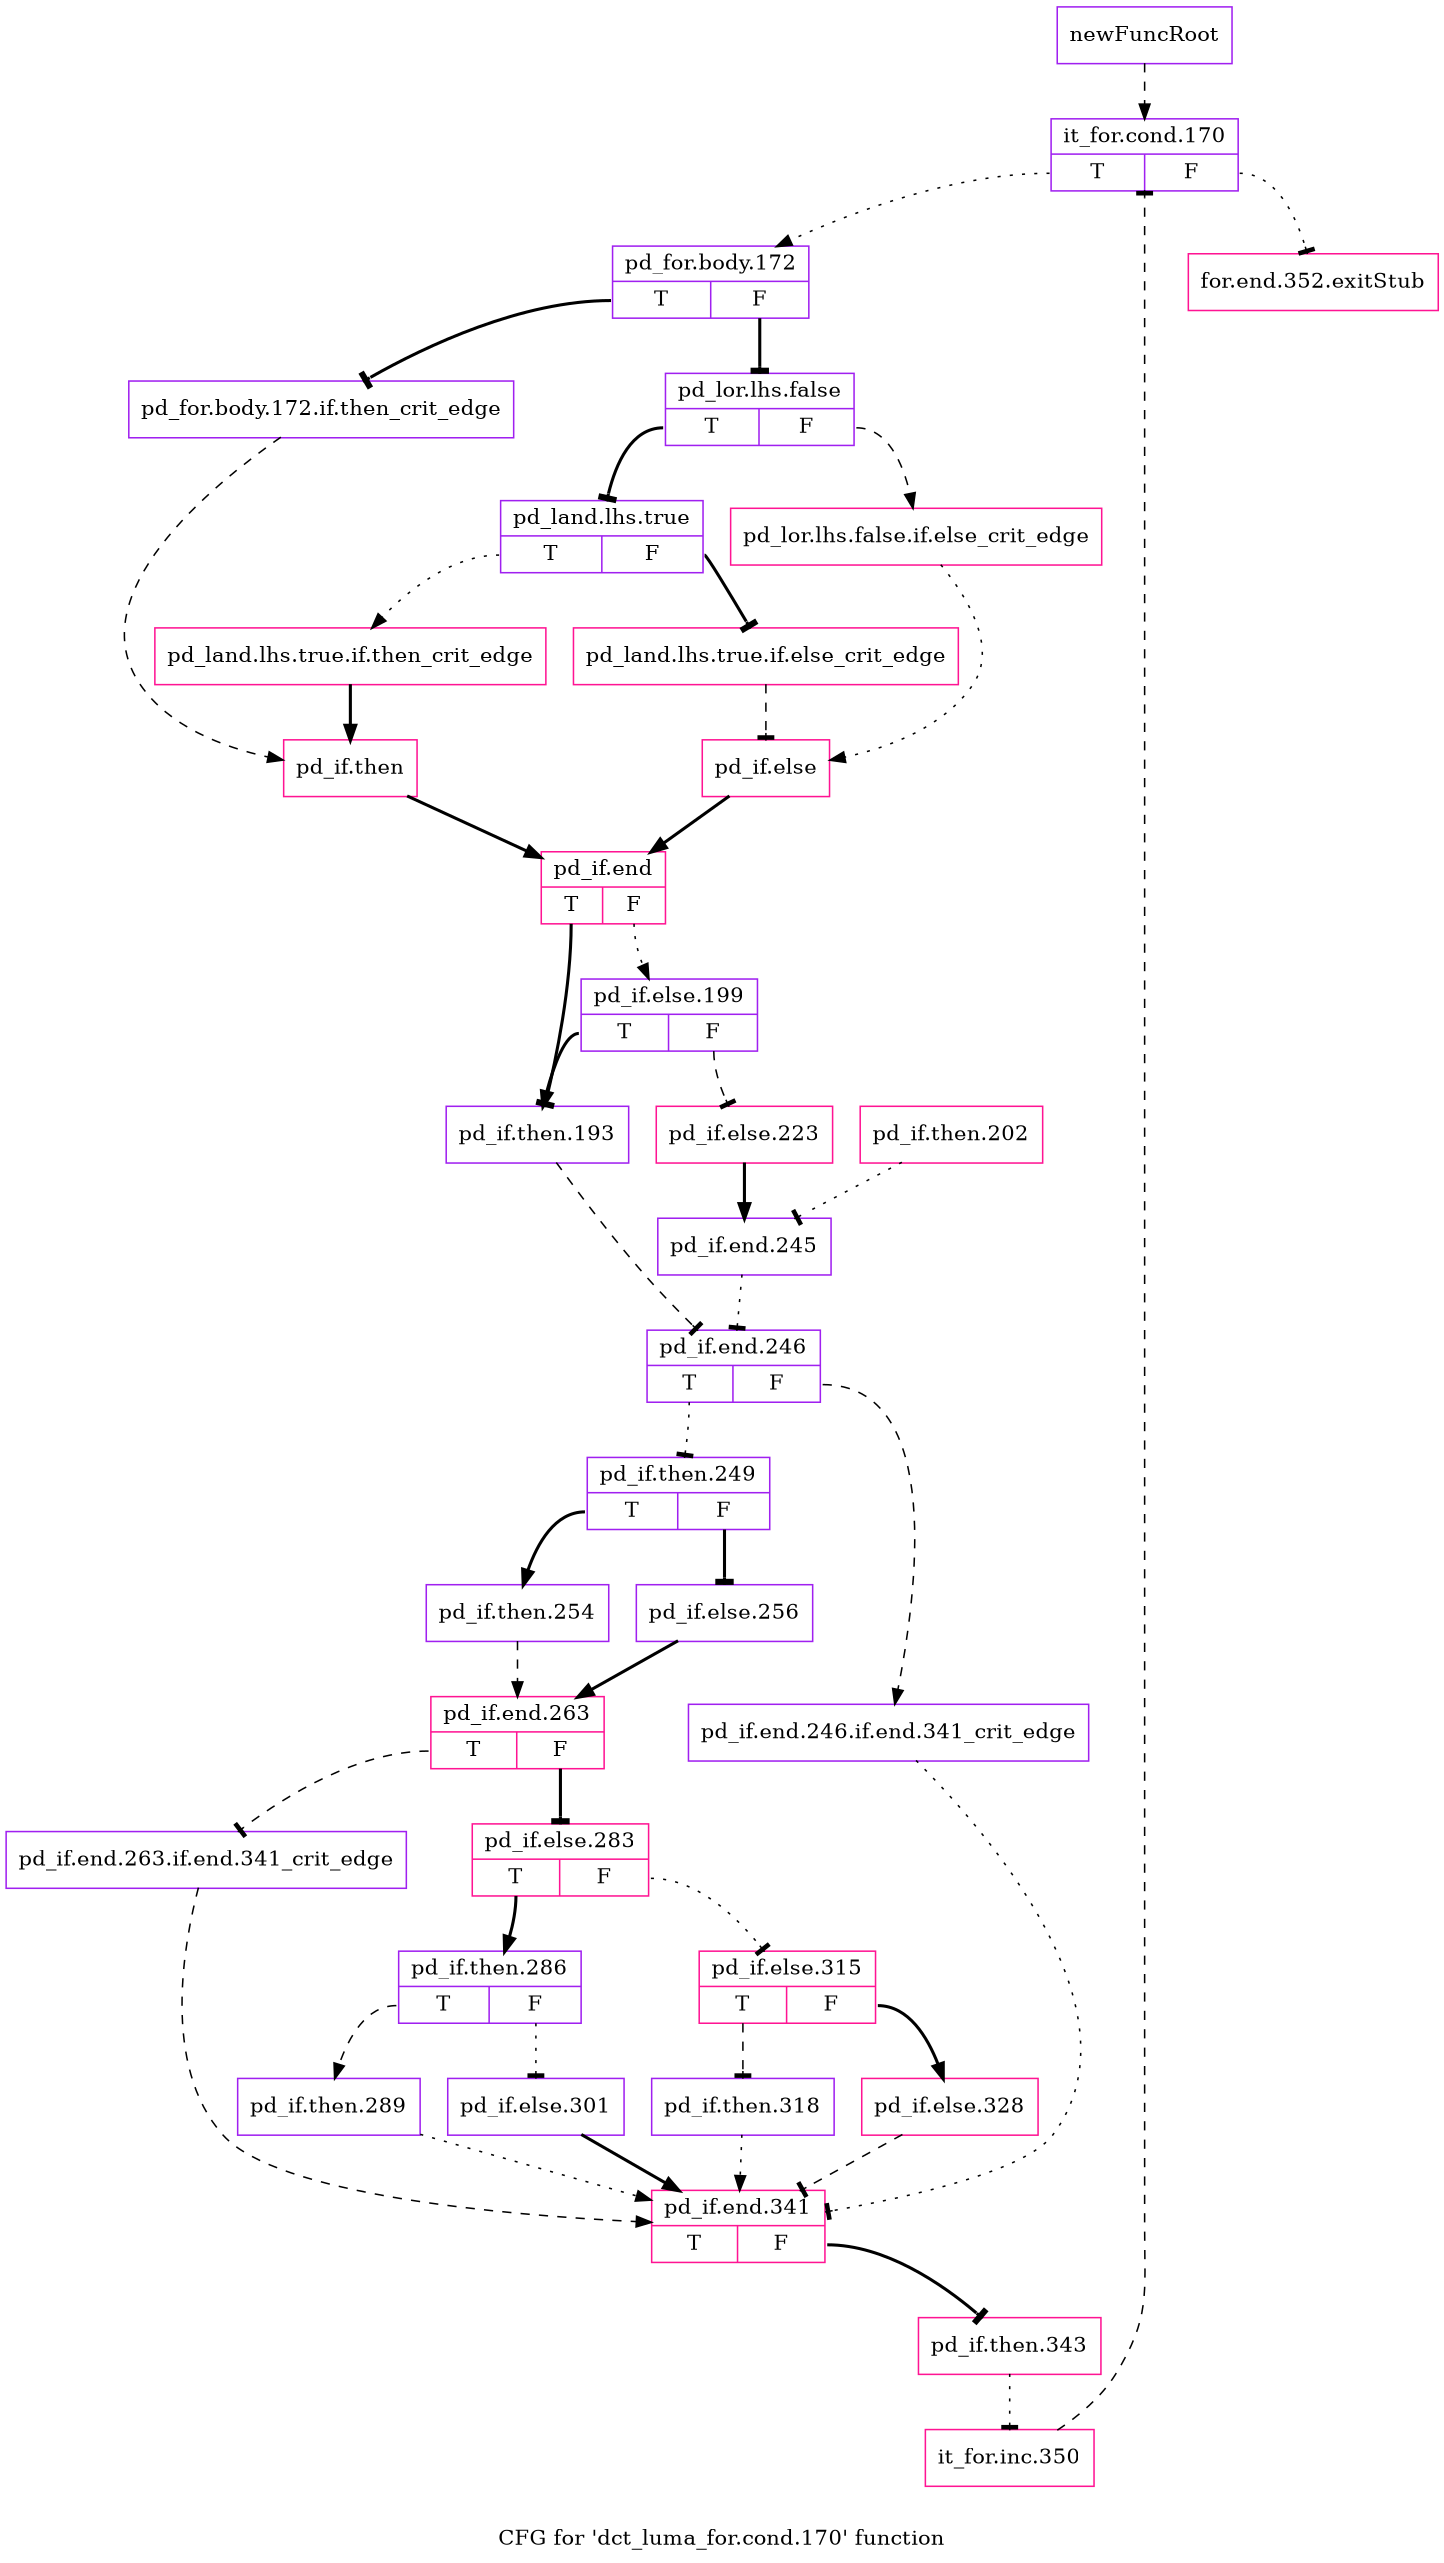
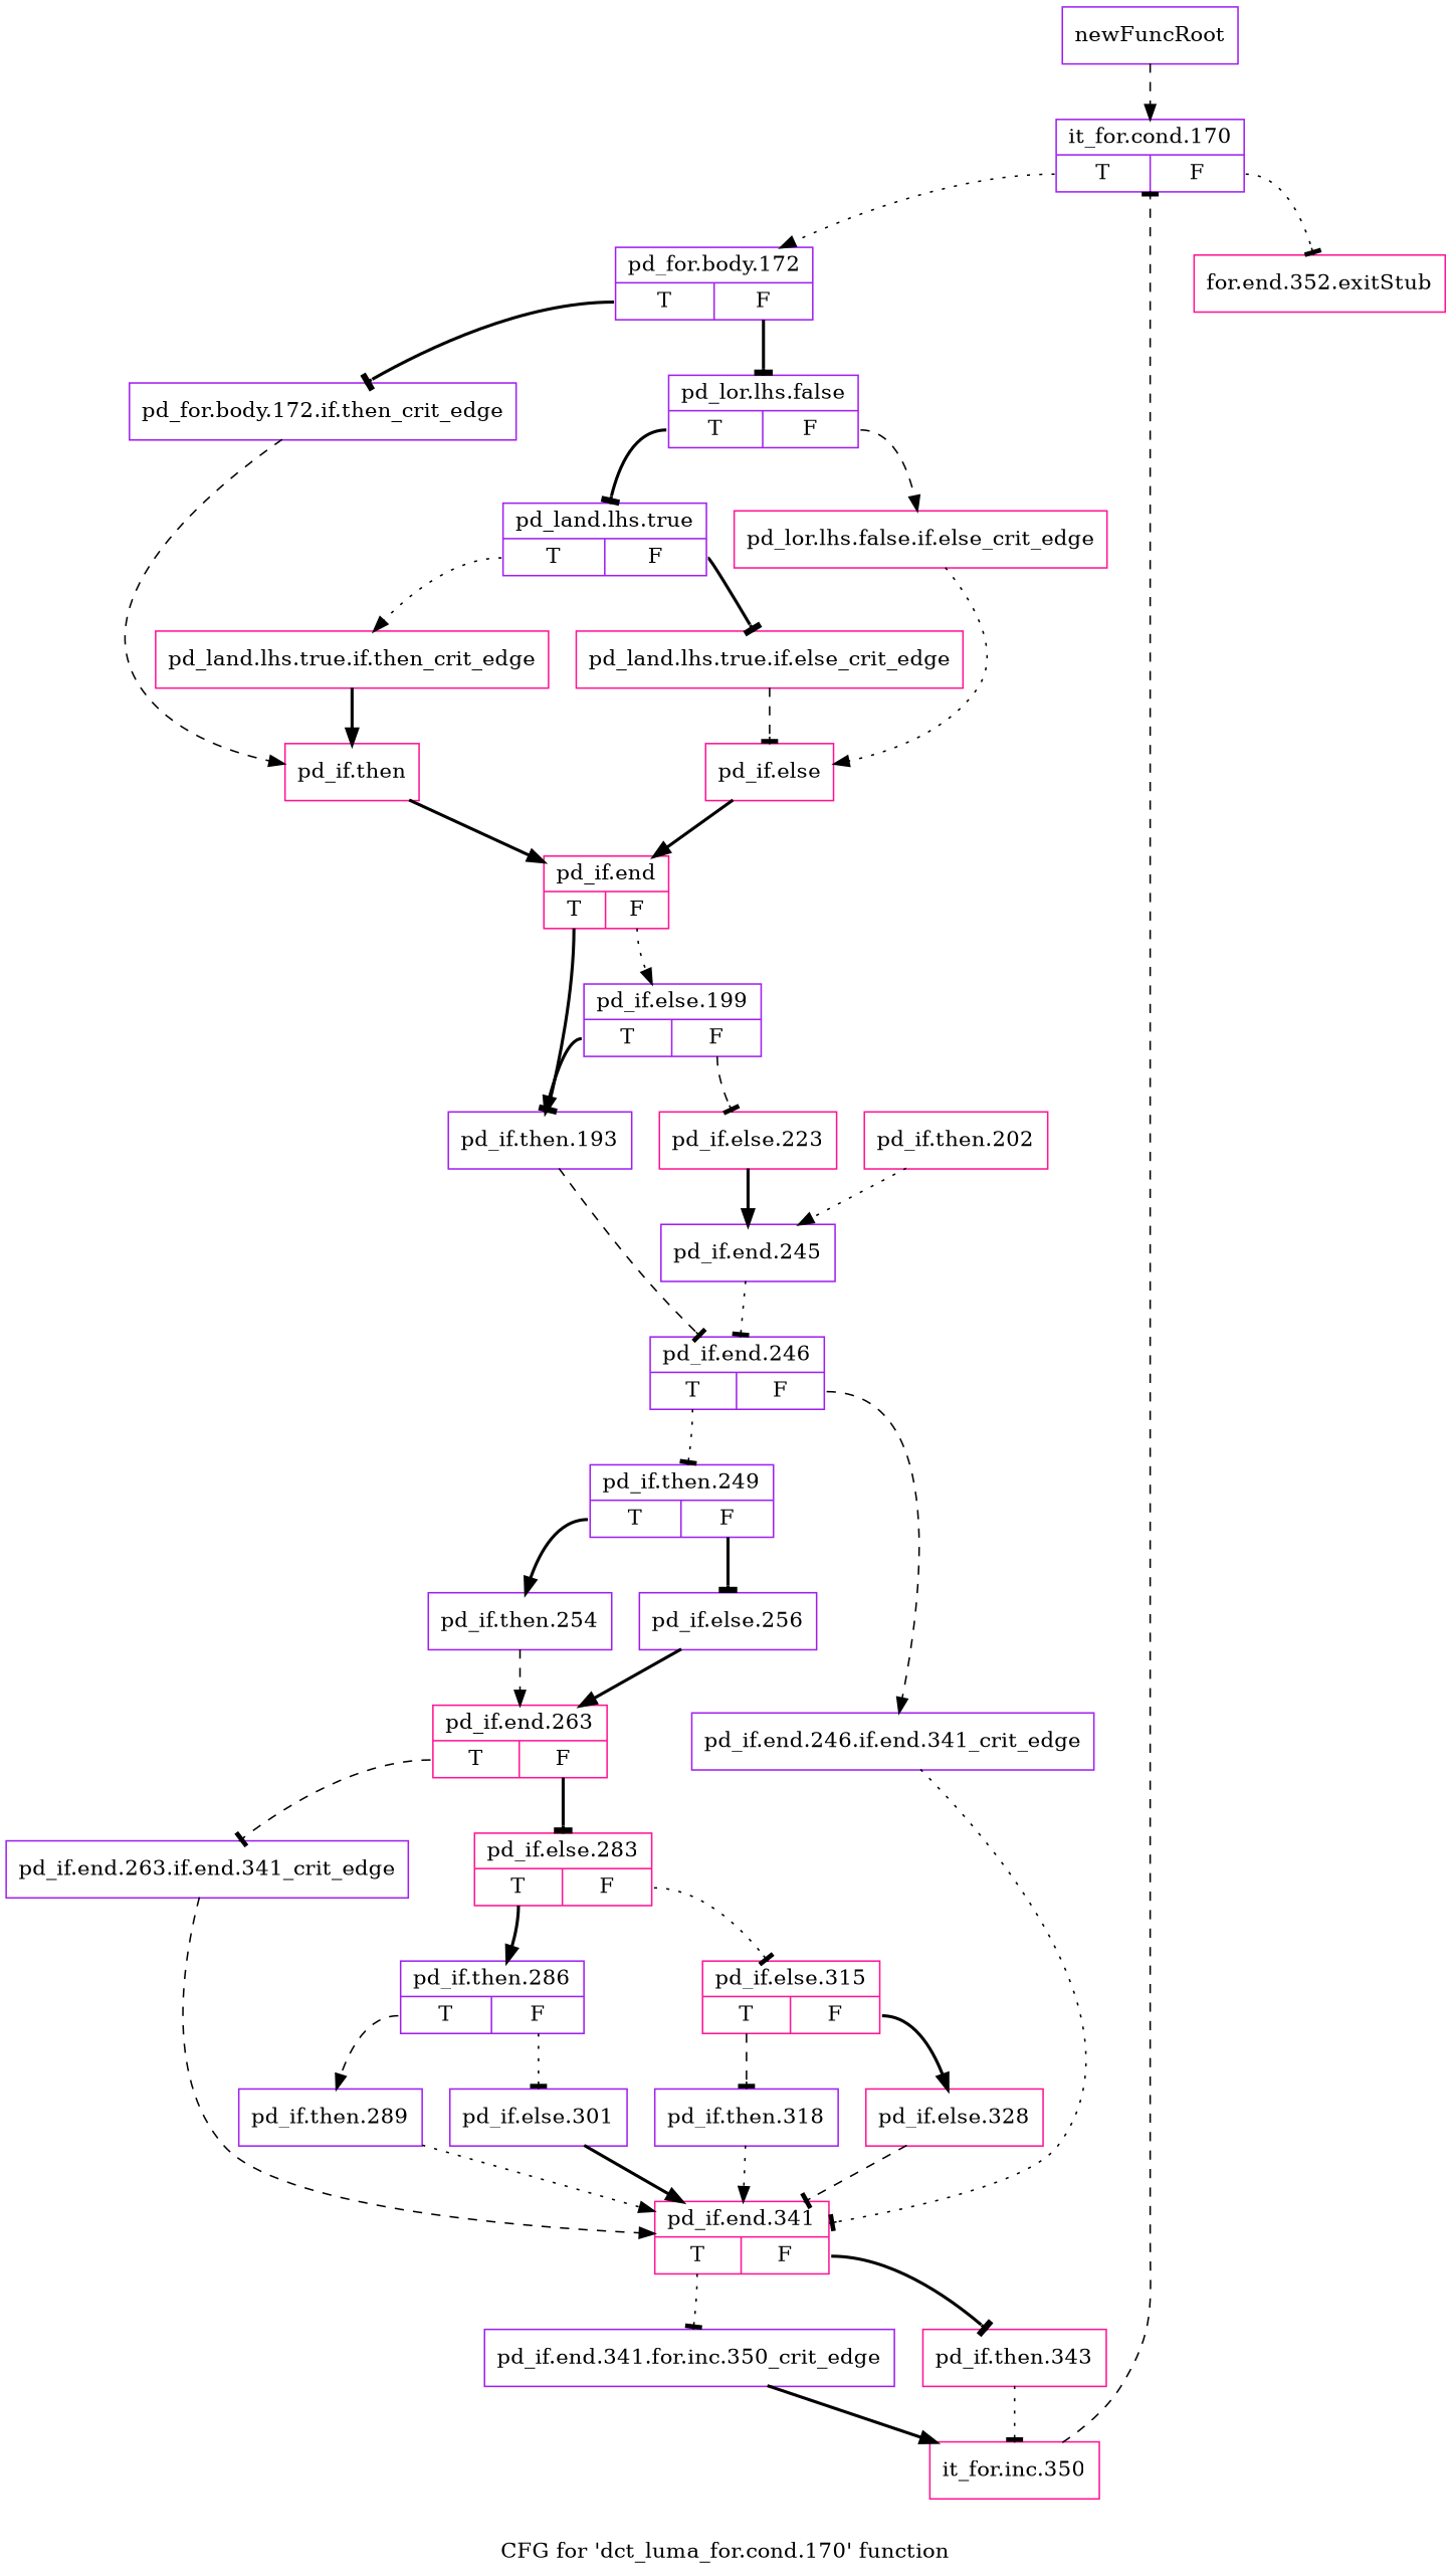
  digraph {
    label="CFG for 'dct_luma_for.cond.170' function"
    node [color=purple shape=record]
    edge [arrowhead=normal style=bold]
    n1 [label="{newFuncRoot}"]
    n2 [label="{it_for.cond.170|{<s0>T|<s1>F}}"]
    n3 [color=deeppink label="{for.end.352.exitStub}"]
    n4 [label="{pd_for.body.172|{<s0>T|<s1>F}}"]
    n5 [label="{pd_for.body.172.if.then_crit_edge}"]
    n6 [label="{pd_lor.lhs.false|{<s0>T|<s1>F}}"]
    n7 [color=deeppink label="{pd_if.then}"]
    n8 [label="{pd_land.lhs.true|{<s0>T|<s1>F}}"]
    n9 [color=deeppink label="{pd_lor.lhs.false.if.else_crit_edge}"]
    n10 [color=deeppink label="{pd_if.end|{<s0>T|<s1>F}}"]
    n11 [color=deeppink label="{pd_land.lhs.true.if.then_crit_edge}"]
    n12 [color=deeppink label="{pd_land.lhs.true.if.else_crit_edge}"]
    n13 [color=deeppink label="{pd_if.else}"]
    n14 [label="{pd_if.then.193}"]
    n15 [label="{pd_if.else.199|{<s0>T|<s1>F}}"]
    n16 [label="{pd_if.end.246|{<s0>T|<s1>F}}"]
    n17 [color=deeppink label="{pd_if.else.223}"]
    n18 [label="{pd_if.then.249|{<s0>T|<s1>F}}"]
    n19 [label="{pd_if.end.246.if.end.341_crit_edge}"]
    n20 [color=deeppink label="{pd_if.then.202}"]
    n21 [label="{pd_if.end.245}"]
    n22 [label="{pd_if.then.254}"]
    n23 [label="{pd_if.else.256}"]
    n24 [color=deeppink label="{pd_if.end.341|{<s0>T|<s1>F}}"]
    n25 [color=deeppink label="{pd_if.end.263|{<s0>T|<s1>F}}"]
+   n26 [label="{pd_if.end.341.for.inc.350_crit_edge}"]
    n27 [color=deeppink label="{pd_if.then.343}"]
    n28 [color=deeppink label="{it_for.inc.350}"]
    n29 [label="{pd_if.end.263.if.end.341_crit_edge}"]
    n30 [color=deeppink label="{pd_if.else.283|{<s0>T|<s1>F}}"]
    n31 [label="{pd_if.then.286|{<s0>T|<s1>F}}"]
    n32 [color=deeppink label="{pd_if.else.315|{<s0>T|<s1>F}}"]
    n33 [label="{pd_if.then.289}"]
    n34 [label="{pd_if.else.301}"]
    n35 [label="{pd_if.then.318}"]
    n36 [color=deeppink label="{pd_if.else.328}"]
    n1 -> n2 [style=dashed]
    n2 -> n3 [arrowhead=tee style=dotted tailport=s1]
    n2 -> n4 [style=dotted tailport=s0]
    n4 -> n5 [arrowhead=tee tailport=s0]
    n4 -> n6 [arrowhead=tee tailport=s1]
    n5 -> n7 [style=dashed]
    n6 -> n8 [arrowhead=tee tailport=s0]
    n6 -> n9 [style=dashed tailport=s1]
    n7 -> n10
    n8 -> n11 [style=dotted tailport=s0]
    n8 -> n12 [arrowhead=tee tailport=s1]
    n9 -> n13 [style=dotted]
    n10 -> n14 [arrowhead=tee tailport=s0]
    n10 -> n15 [style=dotted tailport=s1]
    n11 -> n7
    n12 -> n13 [arrowhead=tee style=dashed]
    n13 -> n10
    n14 -> n16 [arrowhead=tee style=dashed]
    n15 -> n14 [tailport=s0]
    n15 -> n17 [arrowhead=tee style=dashed tailport=s1]
    n16 -> n18 [arrowhead=tee style=dotted tailport=s0]
    n16 -> n19 [style=dashed tailport=s1]
    n17 -> n21
    n18 -> n22 [tailport=s0]
    n18 -> n23 [arrowhead=tee tailport=s1]
    n19 -> n24 [arrowhead=tee style=dotted]
-   n20 -> n21 [arrowhead=tee style=dotted]
+   n20 -> n21 [style=dotted]
    n21 -> n16 [arrowhead=tee style=dotted]
    n22 -> n25 [style=dashed]
    n23 -> n25
+   n24 -> n26 [arrowhead=tee style=dotted tailport=s0]
    n24 -> n27 [arrowhead=tee tailport=s1]
    n25 -> n29 [arrowhead=tee style=dashed tailport=s0]
    n25 -> n30 [arrowhead=tee tailport=s1]
+   n26 -> n28
    n27 -> n28 [arrowhead=tee style=dotted]
    n28 -> n2 [arrowhead=tee style=dashed]
    n29 -> n24 [style=dashed]
    n30 -> n31 [tailport=s0]
    n30 -> n32 [arrowhead=tee style=dotted tailport=s1]
    n31 -> n33 [style=dashed tailport=s0]
    n31 -> n34 [arrowhead=tee style=dotted tailport=s1]
    n32 -> n35 [arrowhead=tee style=dashed tailport=s0]
    n32 -> n36 [tailport=s1]
    n33 -> n24 [style=dotted]
    n34 -> n24
    n35 -> n24 [style=dotted]
    n36 -> n24 [arrowhead=tee style=dashed]
  }
